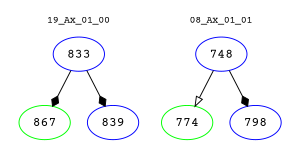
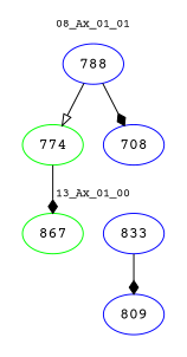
  digraph {
    fontname="Courier Prime"
    node [color=blue fontname="Courier Prime"]
    edge [arrowhead=diamond color=black fontname="Courier Prime"]
    n1 [label=833]
    n2 [color=green label=867]
-   n3 [label=839]
-   n4 [label=748]
+   n3 [label=809]
+   n4 [label=788]
    n5 [color=green label=774]
-   n6 [label=798]
+   n6 [label=708]
    subgraph cluster_1 {
      color=white
      fontsize=10
-     label="19_Ax_01_00"
+     label="13_Ax_01_00"
      n1
      n2
      n3
    }
    subgraph cluster_2 {
      color=white
      fontsize=10
      label="08_Ax_01_01"
      n4
      n5
      n6
    }
-   n1 -> n2
+   n5 -> n2
    n1 -> n3
    n4 -> n5 [arrowhead=onormal]
    n4 -> n6
  }
